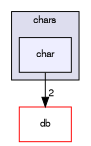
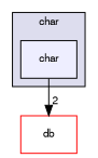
  digraph {
    compound=true
    node [fontname=FreeSans fontsize=10 shape=box]
    n1 [fillcolor="#eeeeff" label=char pencolor=black style=filled]
    n2 [color=red label=db]
    subgraph cluster_1 {
      bgcolor="#ddddee"
      fontname=FreeSans
      fontsize=10
-     label=chars
+     label=char
      pencolor=black
      n1
    }
    n1 -> n2 [headlabel=2 labeldistance=1.5 labelfontname=FreeSans labelfontsize=10]
  }
